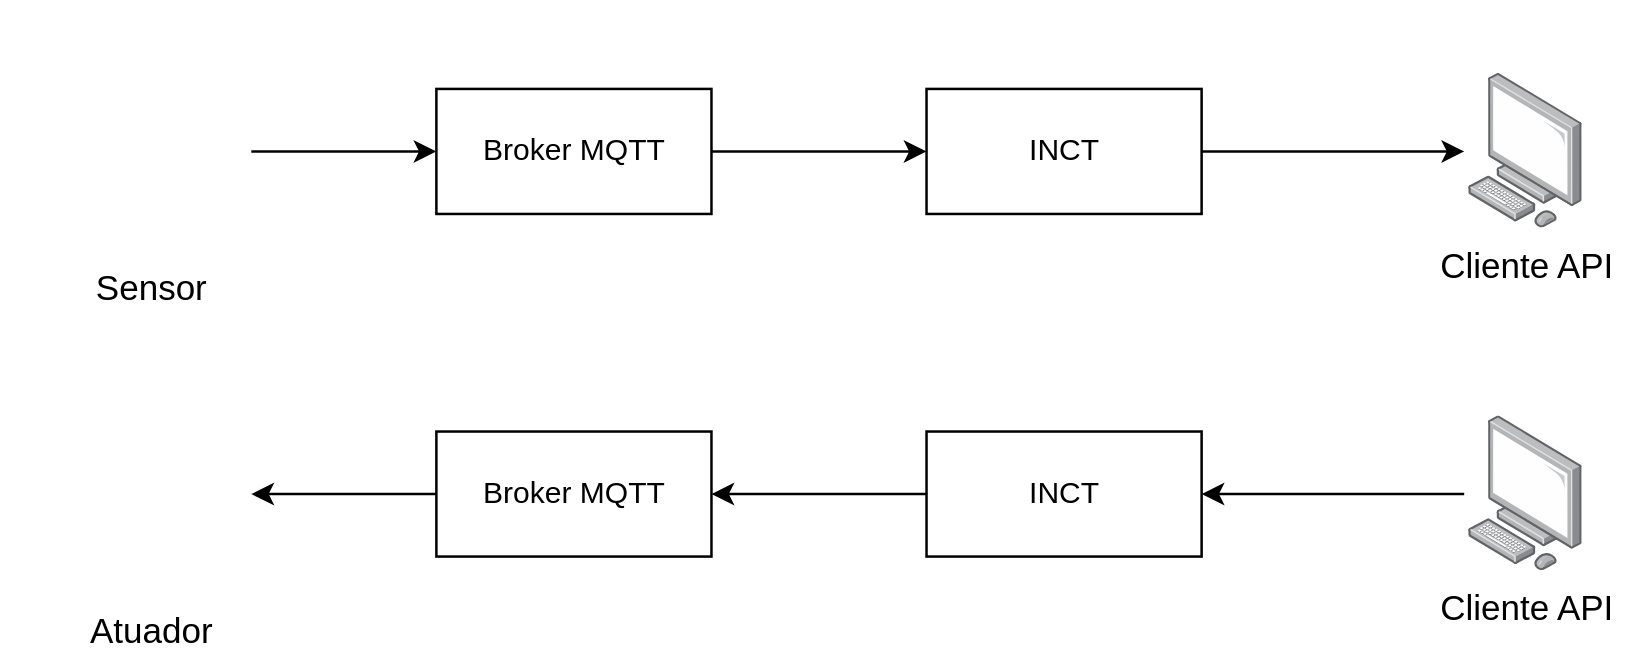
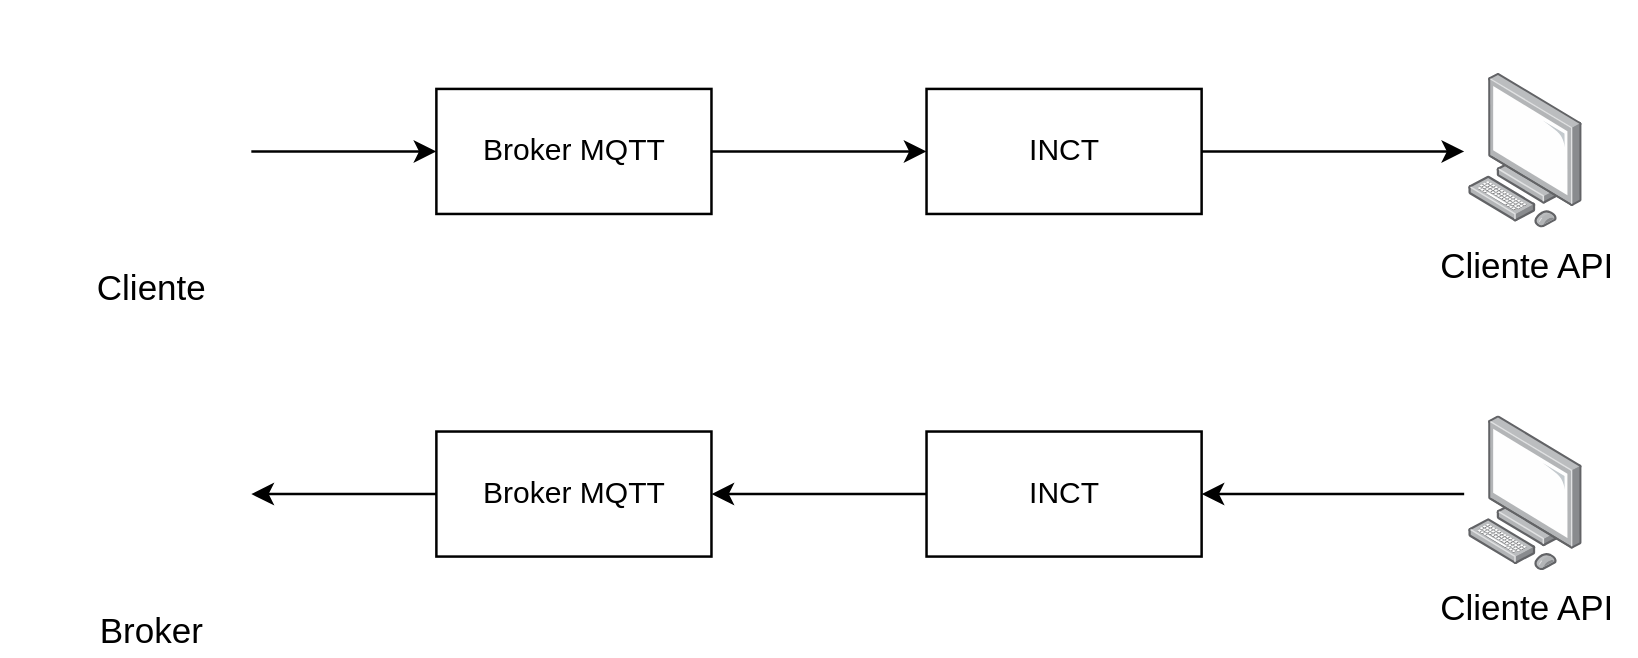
  <mxCell id="0" />
  <mxCell id="1" parent="0" />
  <mxCell id="2" value="Broker MQTT" style="html=1;" parent="1" vertex="1"><mxGeometry x="174" y="35" width="110" height="50" as="geometry" /></mxCell>
  <mxCell id="3" style="edgeStyle=orthogonalEdgeStyle;rounded=0;orthogonalLoop=1;jettySize=auto;html=1;exitX=1;exitY=0.5;exitDx=0;exitDy=0;entryX=-0.044;entryY=0.5;entryDx=0;entryDy=0;entryPerimeter=0;startArrow=none;startFill=0;" parent="1" source="4" target="7" edge="1"><mxGeometry relative="1" as="geometry" /></mxCell>
  <mxCell id="4" value="INCT" style="html=1;" parent="1" vertex="1"><mxGeometry x="370" y="35" width="110" height="50" as="geometry" /></mxCell>
  <mxCell id="5" style="edgeStyle=orthogonalEdgeStyle;rounded=0;orthogonalLoop=1;jettySize=auto;html=1;exitX=1;exitY=0.5;exitDx=0;exitDy=0;entryX=0;entryY=0.5;entryDx=0;entryDy=0;startArrow=none;startFill=0;" parent="1" source="6" target="2" edge="1"><mxGeometry relative="1" as="geometry" /></mxCell>
- <mxCell id="6" value="&lt;font style=&quot;font-size: 14px&quot;&gt;Sensor&lt;/font&gt;" style="shape=image;html=1;verticalAlign=top;verticalLabelPosition=bottom;labelBackgroundColor=#ffffff;imageAspect=0;aspect=fixed;image=https://cdn4.iconfinder.com/data/icons/technology-83/1000/embedded_device_embedded_system_internet_embedding_embedded_systems_iot_embedded-128.png" parent="1" vertex="1"><mxGeometry x="20" y="20" width="80" height="80" as="geometry" /></mxCell>
+ <mxCell id="6" value="&lt;font style=&quot;font-size: 14px&quot;&gt;Cliente&lt;/font&gt;" style="shape=image;html=1;verticalAlign=top;verticalLabelPosition=bottom;labelBackgroundColor=#ffffff;imageAspect=0;aspect=fixed;image=https://cdn4.iconfinder.com/data/icons/technology-83/1000/embedded_device_embedded_system_internet_embedding_embedded_systems_iot_embedded-128.png" parent="1" vertex="1"><mxGeometry x="20" y="20" width="80" height="80" as="geometry" /></mxCell>
  <mxCell id="7" value="&lt;font style=&quot;font-size: 14px&quot;&gt;Cliente API&lt;/font&gt;" style="points=[];aspect=fixed;html=1;align=center;shadow=0;dashed=0;image;image=img/lib/allied_telesis/computer_and_terminals/Personal_Computer.svg;" parent="1" vertex="1"><mxGeometry x="587" y="29.1" width="45.6" height="61.8" as="geometry" /></mxCell>
  <mxCell id="8" style="edgeStyle=orthogonalEdgeStyle;rounded=0;orthogonalLoop=1;jettySize=auto;html=1;exitX=1;exitY=0.5;exitDx=0;exitDy=0;entryX=0;entryY=0.5;entryDx=0;entryDy=0;startArrow=none;startFill=0;" parent="1" source="2" target="4" edge="1"><mxGeometry relative="1" as="geometry" /></mxCell>
  <mxCell id="9" value="Broker MQTT" style="html=1;" parent="1" vertex="1"><mxGeometry x="174" y="172" width="110" height="50" as="geometry" /></mxCell>
  <mxCell id="10" style="edgeStyle=orthogonalEdgeStyle;rounded=0;orthogonalLoop=1;jettySize=auto;html=1;exitX=-0.044;exitY=0.5;exitDx=0;exitDy=0;entryX=1;entryY=0.5;entryDx=0;entryDy=0;startArrow=none;startFill=0;exitPerimeter=0;" parent="1" source="14" target="11" edge="1"><mxGeometry relative="1" as="geometry" /></mxCell>
  <mxCell id="11" value="INCT" style="html=1;" parent="1" vertex="1"><mxGeometry x="370" y="172" width="110" height="50" as="geometry" /></mxCell>
  <mxCell id="12" style="edgeStyle=orthogonalEdgeStyle;rounded=0;orthogonalLoop=1;jettySize=auto;html=1;exitX=0;exitY=0.5;exitDx=0;exitDy=0;entryX=1;entryY=0.5;entryDx=0;entryDy=0;startArrow=none;startFill=0;" parent="1" source="9" target="13" edge="1"><mxGeometry relative="1" as="geometry" /></mxCell>
- <mxCell id="13" value="&lt;font style=&quot;font-size: 14px&quot;&gt;Atuador&lt;/font&gt;" style="shape=image;html=1;verticalAlign=top;verticalLabelPosition=bottom;labelBackgroundColor=#ffffff;imageAspect=0;aspect=fixed;image=https://cdn4.iconfinder.com/data/icons/technology-83/1000/embedded_device_embedded_system_internet_embedding_embedded_systems_iot_embedded-128.png" parent="1" vertex="1"><mxGeometry x="20" y="157" width="80" height="80" as="geometry" /></mxCell>
+ <mxCell id="13" value="&lt;font style=&quot;font-size: 14px&quot;&gt;Broker&lt;/font&gt;" style="shape=image;html=1;verticalAlign=top;verticalLabelPosition=bottom;labelBackgroundColor=#ffffff;imageAspect=0;aspect=fixed;image=https://cdn4.iconfinder.com/data/icons/technology-83/1000/embedded_device_embedded_system_internet_embedding_embedded_systems_iot_embedded-128.png" parent="1" vertex="1"><mxGeometry x="20" y="157" width="80" height="80" as="geometry" /></mxCell>
  <mxCell id="14" value="&lt;font style=&quot;font-size: 14px&quot;&gt;Cliente API&lt;/font&gt;" style="points=[];aspect=fixed;html=1;align=center;shadow=0;dashed=0;image;image=img/lib/allied_telesis/computer_and_terminals/Personal_Computer.svg;" parent="1" vertex="1"><mxGeometry x="587" y="166.1" width="45.6" height="61.8" as="geometry" /></mxCell>
  <mxCell id="15" style="edgeStyle=orthogonalEdgeStyle;rounded=0;orthogonalLoop=1;jettySize=auto;html=1;exitX=0;exitY=0.5;exitDx=0;exitDy=0;entryX=1;entryY=0.5;entryDx=0;entryDy=0;startArrow=none;startFill=0;" parent="1" source="11" target="9" edge="1"><mxGeometry relative="1" as="geometry" /></mxCell>
